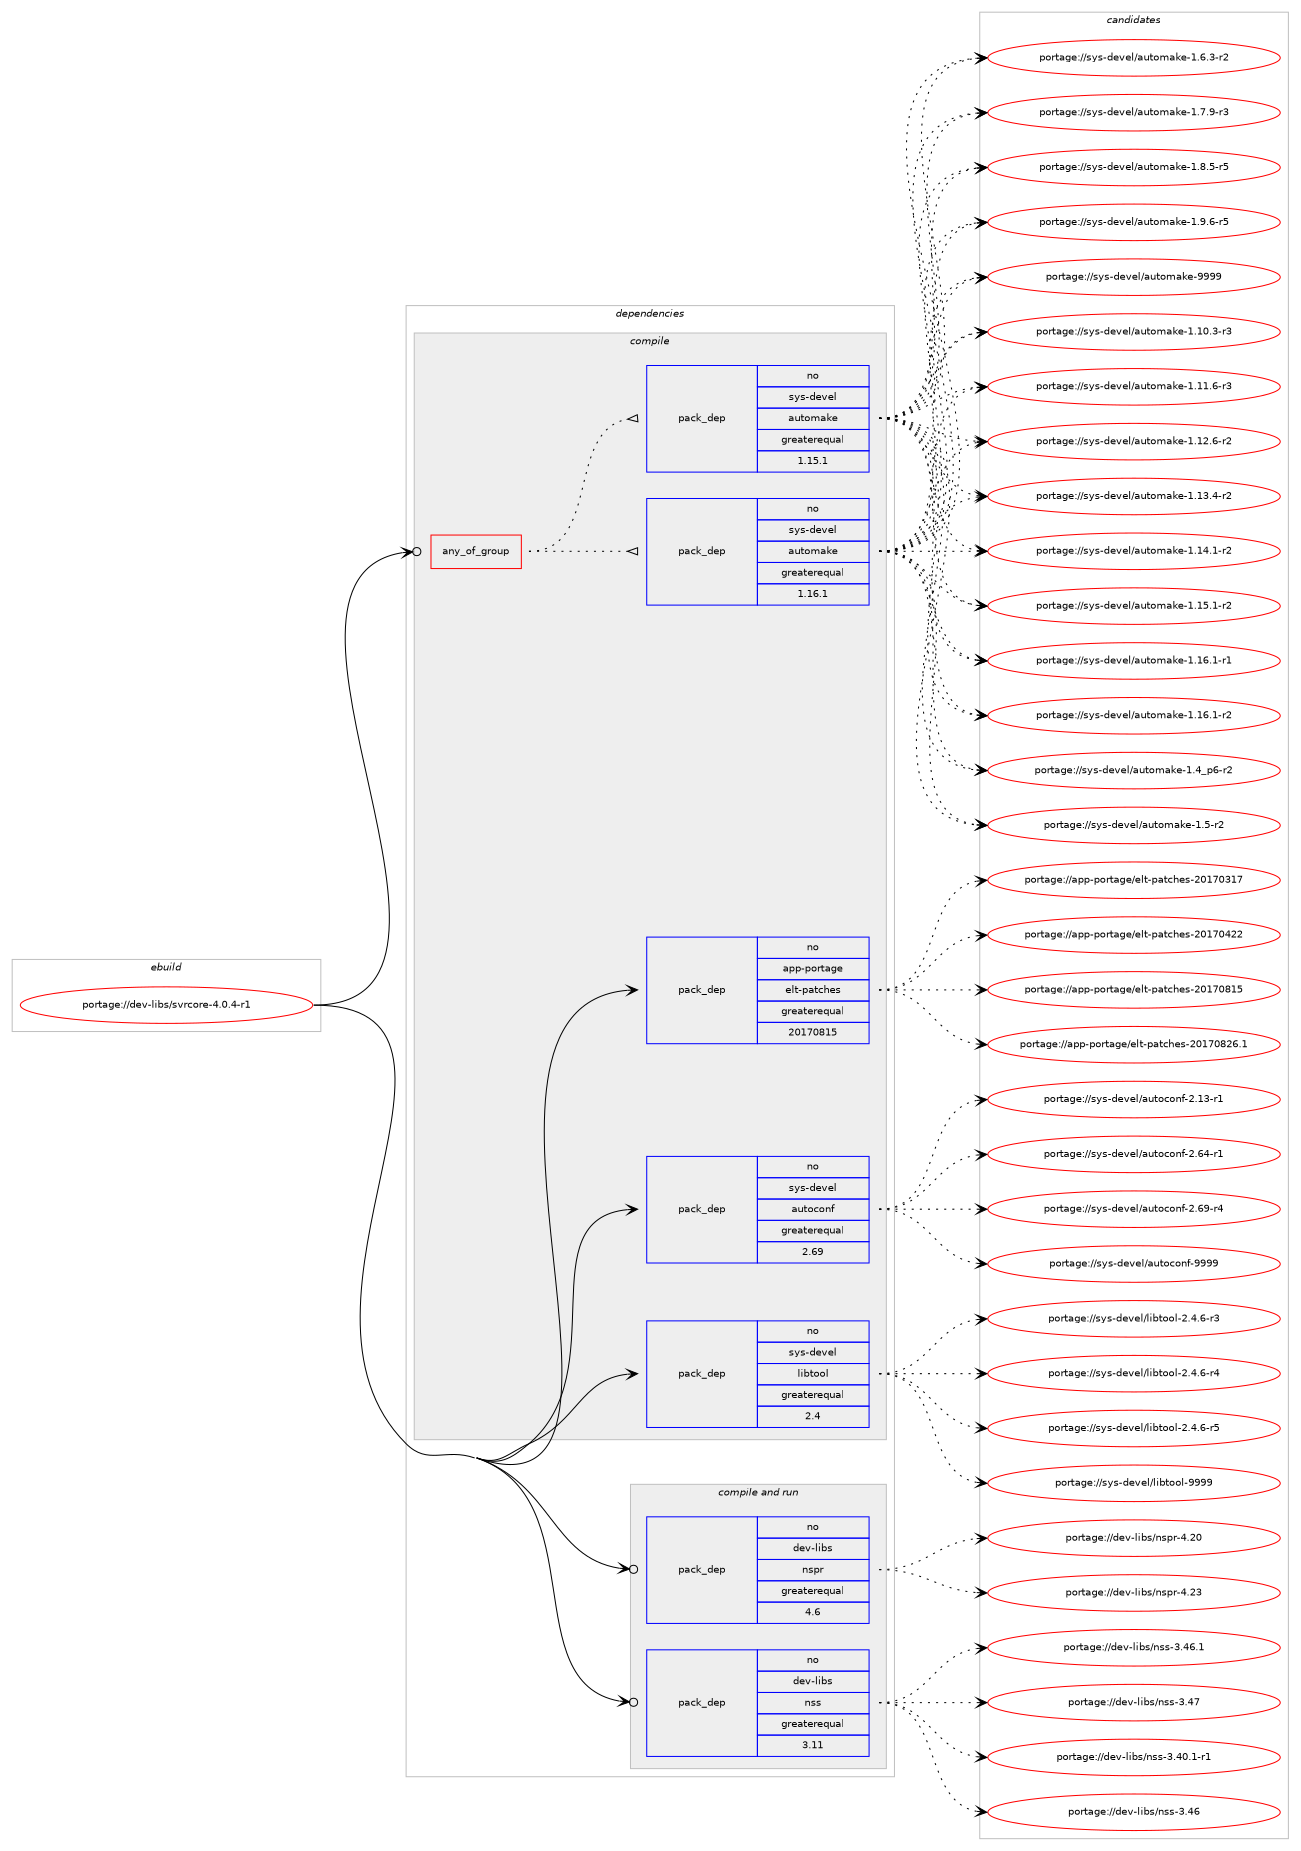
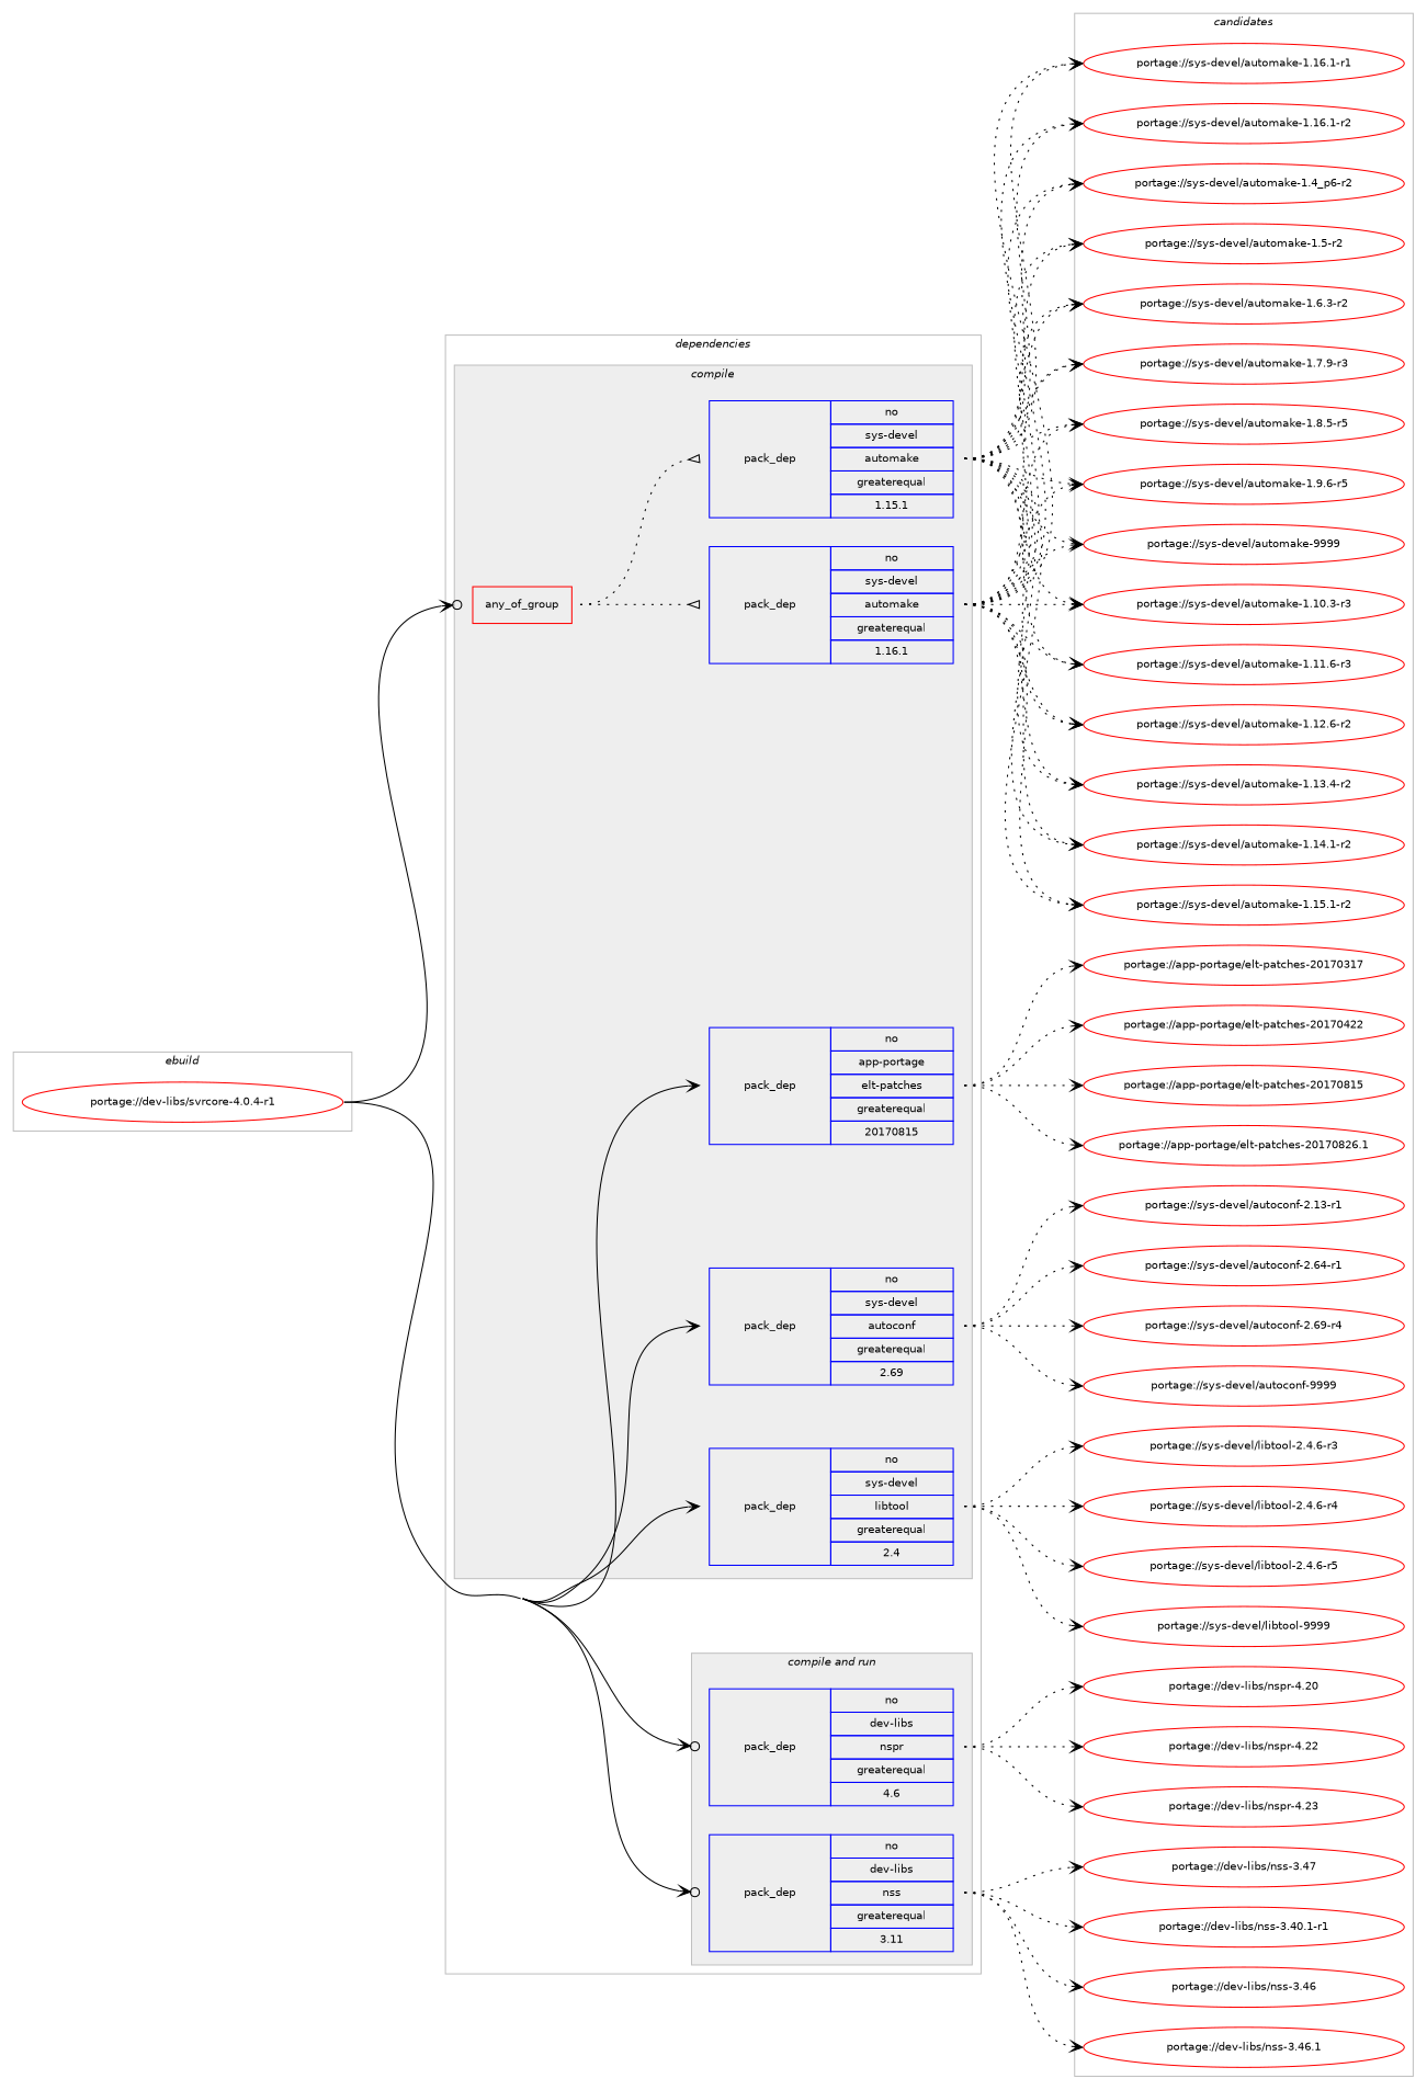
  digraph {
    compound=true
    concentrate=true
    fontname=Helvetica
    fontsize=10
    newrank=true
    rankdir=LR
    ranksep=1.5
    node [color=red fontname=Helvetica fontsize=10]
    edge [arrowhead=vee headport=w style=dotted tailport=e weight=100]
    n1 [label="portage://dev-libs/svrcore-4.0.4-r1" width=4]
    n2 [color=blue label=<<TABLE BORDER="0" CELLBORDER="1" CELLSPACING="0" CELLPADDING="4" WIDTH="220"><TR><TD ROWSPAN="6" CELLPADDING="30">pack_dep</TD></TR><TR><TD WIDTH="110">no</TD></TR><TR><TD>sys-devel</TD></TR><TR><TD>automake</TD></TR><TR><TD>greaterequal</TD></TR><TR><TD>1.16.1</TD></TR></TABLE>> shape=none]
    n3 [color=blue label=<<TABLE BORDER="0" CELLBORDER="1" CELLSPACING="0" CELLPADDING="4" WIDTH="220"><TR><TD ROWSPAN="6" CELLPADDING="30">pack_dep</TD></TR><TR><TD WIDTH="110">no</TD></TR><TR><TD>sys-devel</TD></TR><TR><TD>automake</TD></TR><TR><TD>greaterequal</TD></TR><TR><TD>1.15.1</TD></TR></TABLE>> shape=none]
    n4 [label=<<TABLE BORDER="0" CELLBORDER="1" CELLSPACING="0" CELLPADDING="4"><TR><TD CELLPADDING="10">any_of_group</TD></TR></TABLE>> shape=none]
    n5 [color=blue label=<<TABLE BORDER="0" CELLBORDER="1" CELLSPACING="0" CELLPADDING="4" WIDTH="220"><TR><TD ROWSPAN="6" CELLPADDING="30">pack_dep</TD></TR><TR><TD WIDTH="110">no</TD></TR><TR><TD>app-portage</TD></TR><TR><TD>elt-patches</TD></TR><TR><TD>greaterequal</TD></TR><TR><TD>20170815</TD></TR></TABLE>> shape=none]
    n6 [color=blue label=<<TABLE BORDER="0" CELLBORDER="1" CELLSPACING="0" CELLPADDING="4" WIDTH="220"><TR><TD ROWSPAN="6" CELLPADDING="30">pack_dep</TD></TR><TR><TD WIDTH="110">no</TD></TR><TR><TD>sys-devel</TD></TR><TR><TD>autoconf</TD></TR><TR><TD>greaterequal</TD></TR><TR><TD>2.69</TD></TR></TABLE>> shape=none]
    n7 [color=blue label=<<TABLE BORDER="0" CELLBORDER="1" CELLSPACING="0" CELLPADDING="4" WIDTH="220"><TR><TD ROWSPAN="6" CELLPADDING="30">pack_dep</TD></TR><TR><TD WIDTH="110">no</TD></TR><TR><TD>sys-devel</TD></TR><TR><TD>libtool</TD></TR><TR><TD>greaterequal</TD></TR><TR><TD>2.4</TD></TR></TABLE>> shape=none]
    n8 [color=blue label=<<TABLE BORDER="0" CELLBORDER="1" CELLSPACING="0" CELLPADDING="4" WIDTH="220"><TR><TD ROWSPAN="6" CELLPADDING="30">pack_dep</TD></TR><TR><TD WIDTH="110">no</TD></TR><TR><TD>dev-libs</TD></TR><TR><TD>nspr</TD></TR><TR><TD>greaterequal</TD></TR><TR><TD>4.6</TD></TR></TABLE>> shape=none]
    n9 [color=blue label=<<TABLE BORDER="0" CELLBORDER="1" CELLSPACING="0" CELLPADDING="4" WIDTH="220"><TR><TD ROWSPAN="6" CELLPADDING="30">pack_dep</TD></TR><TR><TD WIDTH="110">no</TD></TR><TR><TD>dev-libs</TD></TR><TR><TD>nss</TD></TR><TR><TD>greaterequal</TD></TR><TR><TD>3.11</TD></TR></TABLE>> shape=none]
    n10 [label="portage://sys-devel/automake-1.10.3-r3" width=4]
    n11 [label="portage://sys-devel/automake-1.11.6-r3" width=4]
    n12 [label="portage://sys-devel/automake-1.12.6-r2" width=4]
    n13 [label="portage://sys-devel/automake-1.13.4-r2" width=4]
    n14 [label="portage://sys-devel/automake-1.14.1-r2" width=4]
    n15 [label="portage://sys-devel/automake-1.15.1-r2" width=4]
    n16 [label="portage://sys-devel/automake-1.16.1-r1" width=4]
    n17 [label="portage://sys-devel/automake-1.16.1-r2" width=4]
    n18 [label="portage://sys-devel/automake-1.4_p6-r2" width=4]
    n19 [label="portage://sys-devel/automake-1.5-r2" width=4]
    n20 [label="portage://sys-devel/automake-1.6.3-r2" width=4]
    n21 [label="portage://sys-devel/automake-1.7.9-r3" width=4]
    n22 [label="portage://sys-devel/automake-1.8.5-r5" width=4]
    n23 [label="portage://sys-devel/automake-1.9.6-r5" width=4]
    n24 [label="portage://sys-devel/automake-9999" width=4]
    n25 [label="portage://app-portage/elt-patches-20170317" width=4]
    n26 [label="portage://app-portage/elt-patches-20170422" width=4]
    n27 [label="portage://app-portage/elt-patches-20170815" width=4]
    n28 [label="portage://app-portage/elt-patches-20170826.1" width=4]
    n29 [label="portage://sys-devel/autoconf-2.13-r1" width=4]
    n30 [label="portage://sys-devel/autoconf-2.64-r1" width=4]
    n31 [label="portage://sys-devel/autoconf-2.69-r4" width=4]
    n32 [label="portage://sys-devel/autoconf-9999" width=4]
    n33 [label="portage://sys-devel/libtool-2.4.6-r3" width=4]
    n34 [label="portage://sys-devel/libtool-2.4.6-r4" width=4]
    n35 [label="portage://sys-devel/libtool-2.4.6-r5" width=4]
    n36 [label="portage://sys-devel/libtool-9999" width=4]
    n37 [label="portage://dev-libs/nspr-4.20" width=4]
+   n38 [label="portage://dev-libs/nspr-4.22" width=4]
    n39 [label="portage://dev-libs/nspr-4.23" width=4]
    n40 [label="portage://dev-libs/nss-3.40.1-r1" width=4]
    n41 [label="portage://dev-libs/nss-3.46" width=4]
    n42 [label="portage://dev-libs/nss-3.46.1" width=4]
    n43 [label="portage://dev-libs/nss-3.47" width=4]
    subgraph cluster_1 {
      color=gray
      label=<<i>ebuild</i>>
      rank=same
      n1
    }
    subgraph cluster_2 {
      color=gray
      label=<<i>dependencies</i>>
      subgraph cluster_3 {
        color=gray
        fillcolor="#eeeeee"
        label=<<i>compile</i>>
        style=filled
        subgraph sub_4 {
          color=gray
          fillcolor="#eeeeee"
          label=<<i>compile</i>>
          style=filled
          n4
          subgraph sub_5 {
            color=gray
            fillcolor="#eeeeee"
            label=<<i>compile</i>>
            style=filled
            n2
          }
          subgraph sub_6 {
            color=gray
            fillcolor="#eeeeee"
            label=<<i>compile</i>>
            style=filled
            n3
          }
        }
        subgraph sub_7 {
          color=gray
          fillcolor="#eeeeee"
          label=<<i>compile</i>>
          style=filled
          n5
        }
        subgraph sub_8 {
          color=gray
          fillcolor="#eeeeee"
          label=<<i>compile</i>>
          style=filled
          n6
        }
        subgraph sub_9 {
          color=gray
          fillcolor="#eeeeee"
          label=<<i>compile</i>>
          style=filled
          n7
        }
      }
      subgraph cluster_10 {
        color=gray
        fillcolor="#eeeeee"
        label=<<i>compile and run</i>>
        style=filled
        subgraph sub_11 {
          color=gray
          fillcolor="#eeeeee"
          label=<<i>compile and run</i>>
          style=filled
          n8
        }
        subgraph sub_12 {
          color=gray
          fillcolor="#eeeeee"
          label=<<i>compile and run</i>>
          style=filled
          n9
        }
      }
      subgraph cluster_13 {
        color=gray
        fillcolor="#eeeeee"
        label=<<i>run</i>>
        style=filled
      }
    }
    subgraph cluster_14 {
      color=gray
      label=<<i>candidates</i>>
      rank=same
      subgraph sub_15 {
        color=black
        label=<<i>candidates</i>>
        nodesep=1
        rank=same
        n10
        n11
        n12
        n13
        n14
        n15
        n16
        n17
        n18
        n19
        n20
        n21
        n22
        n23
        n24
      }
      subgraph sub_16 {
        color=black
        label=<<i>candidates</i>>
        nodesep=1
        rank=same
        n10
        n11
        n12
        n13
        n14
        n15
        n16
        n17
        n18
        n19
        n20
        n21
        n22
        n23
        n24
      }
      subgraph sub_17 {
        color=black
        label=<<i>candidates</i>>
        nodesep=1
        rank=same
        n25
        n26
        n27
        n28
      }
      subgraph sub_18 {
        color=black
        label=<<i>candidates</i>>
        nodesep=1
        rank=same
        n29
        n30
        n31
        n32
      }
      subgraph sub_19 {
        color=black
        label=<<i>candidates</i>>
        nodesep=1
        rank=same
        n33
        n34
        n35
        n36
      }
      subgraph sub_20 {
        color=black
        label=<<i>candidates</i>>
        nodesep=1
        rank=same
        n37
+       n38
        n39
      }
      subgraph sub_21 {
        color=black
        label=<<i>candidates</i>>
        nodesep=1
        rank=same
        n40
        n41
        n42
        n43
      }
    }
    n1 -> n4 [arrowhead=odotvee style=solid weight=20]
    n1 -> n5 [style=solid weight=20]
    n1 -> n6 [style=solid weight=20]
    n1 -> n7 [style=solid weight=20]
    n1 -> n8 [arrowhead=odotvee style=solid weight=20]
    n1 -> n9 [arrowhead=odotvee style=solid weight=20]
    n2 -> n10
    n2 -> n11
    n2 -> n12
    n2 -> n13
    n2 -> n14
    n2 -> n15
    n2 -> n16
    n2 -> n17
    n2 -> n18
    n2 -> n19
    n2 -> n20
    n2 -> n21
    n2 -> n22
    n2 -> n23
    n2 -> n24
    n3 -> n10
    n3 -> n11
    n3 -> n12
    n3 -> n13
    n3 -> n14
    n3 -> n15
    n3 -> n16
    n3 -> n17
    n3 -> n18
    n3 -> n19
    n3 -> n20
    n3 -> n21
    n3 -> n22
    n3 -> n23
    n3 -> n24
    n4 -> n2 [arrowhead=oinv weight=20]
    n4 -> n3 [arrowhead=oinv weight=20]
    n5 -> n25
    n5 -> n26
    n5 -> n27
    n5 -> n28
    n6 -> n29
    n6 -> n30
    n6 -> n31
    n6 -> n32
    n7 -> n33
    n7 -> n34
    n7 -> n35
    n7 -> n36
    n8 -> n37
+   n8 -> n38
    n8 -> n39
    n9 -> n40
    n9 -> n41
    n9 -> n42
    n9 -> n43
  }
